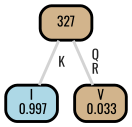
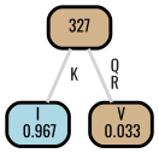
  graph {
    ranksep="0 equally"
    splines=straight
    fontname=Oswald
    node [color=black fillcolor=tan fontcolor=black fontname=Oswald penwidth=3 shape=box style="filled, rounded"]
    edge [color=lightgray fontcolor=grey14 fontname=Oswald fontweight=bold penwidth=3]
-   n1 [fillcolor=lightblue label="I\n 0.997"]
+   n1 [fillcolor=lightblue label="I\n 0.967"]
    n2 [label=327]
    n3 [label="V\n 0.033"]
    subgraph sub_1 {
      rank=same
    }
    n2 -- n1 [label=" K"]
    n2 -- n3 [label=" Q\n R"]
  }
